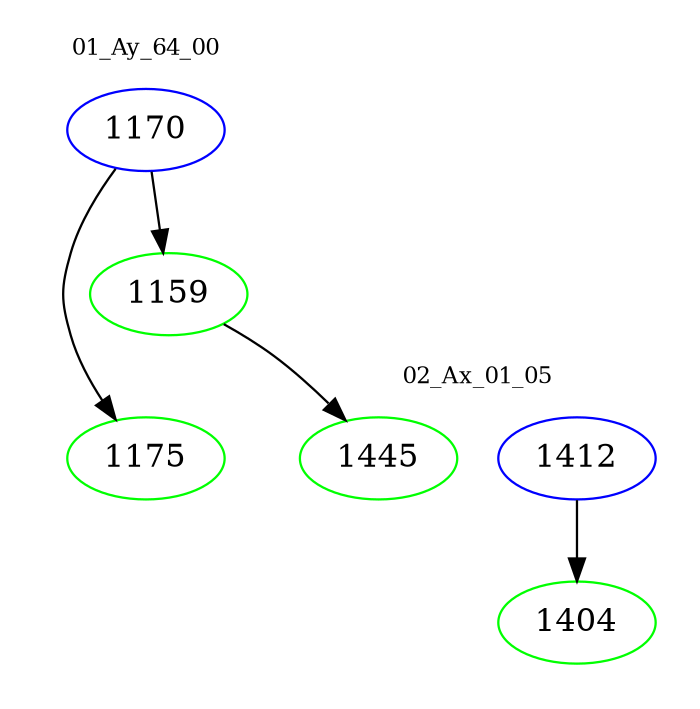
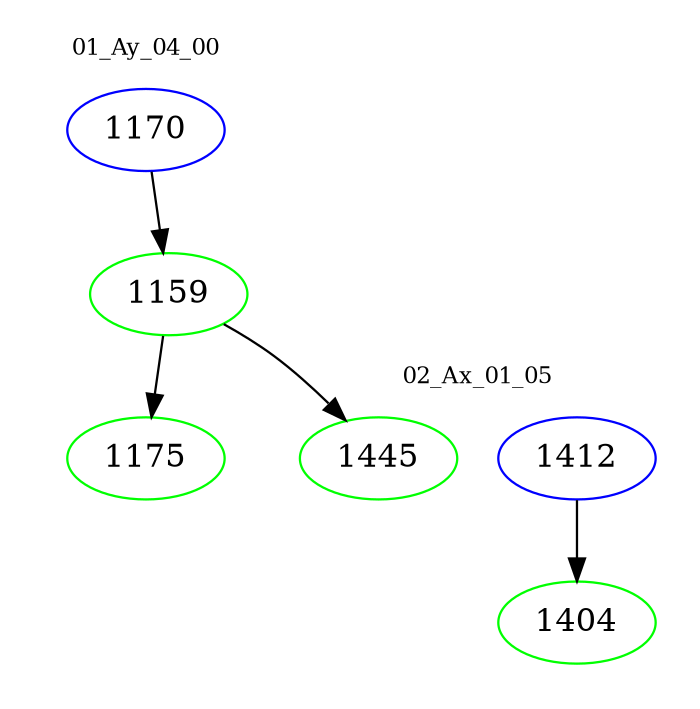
  digraph {
    node [color=green]
    edge [color=black]
    n1 [color=blue label=1412]
    n2 [label=1404]
    n3 [label=1445]
    n4 [color=blue label=1170]
    n5 [label=1159]
    n6 [label=1175]
    subgraph cluster_1 {
      color=white
      fontsize=10
      label="02_Ax_01_05"
      n1
      n2
      n3
    }
    subgraph cluster_2 {
      color=white
      fontsize=10
-     label="01_Ay_64_00"
+     label="01_Ay_04_00"
      n4
      n5
      n6
    }
    n1 -> n2
    n4 -> n5
-   n4 -> n6
+   n5 -> n6
    n5 -> n3
  }
